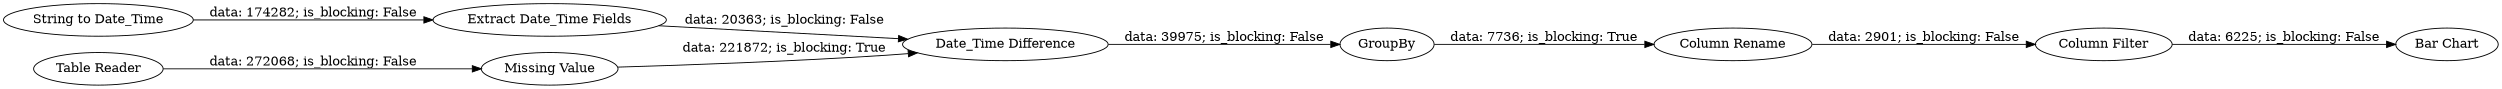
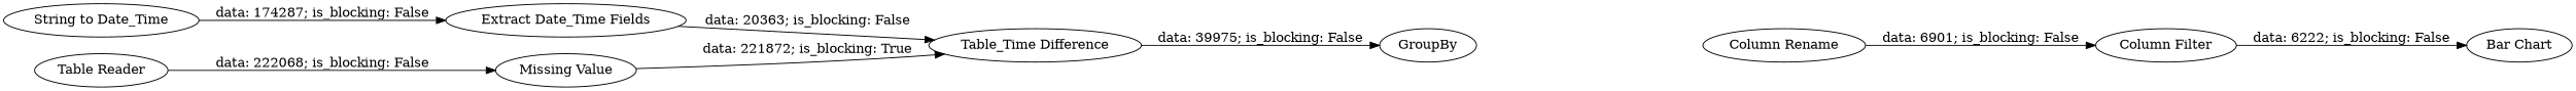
  digraph {
    rankdir=LR
    n1 [label="Bar Chart"]
    n2 [label="Column Filter"]
-   n3 [label="Date_Time Difference"]
+   n3 [label="Table_Time Difference"]
    n4 [label=GroupBy]
    n5 [label="Column Rename"]
    n6 [label="Extract Date_Time Fields"]
    n7 [label="String to Date_Time"]
    n8 [label="Missing Value"]
    n9 [label="Table Reader"]
-   n2 -> n1 [label="data: 6225; is_blocking: False"]
+   n2 -> n1 [label="data: 6222; is_blocking: False"]
    n3 -> n4 [label="data: 39975; is_blocking: False"]
-   n4 -> n5 [label="data: 7736; is_blocking: True"]
-   n5 -> n2 [label="data: 2901; is_blocking: False"]
+   n5 -> n2 [label="data: 6901; is_blocking: False"]
    n6 -> n3 [label="data: 20363; is_blocking: False"]
-   n7 -> n6 [label="data: 174282; is_blocking: False"]
+   n7 -> n6 [label="data: 174287; is_blocking: False"]
    n8 -> n3 [label="data: 221872; is_blocking: True"]
-   n9 -> n8 [label="data: 272068; is_blocking: False"]
+   n9 -> n8 [label="data: 222068; is_blocking: False"]
  }
